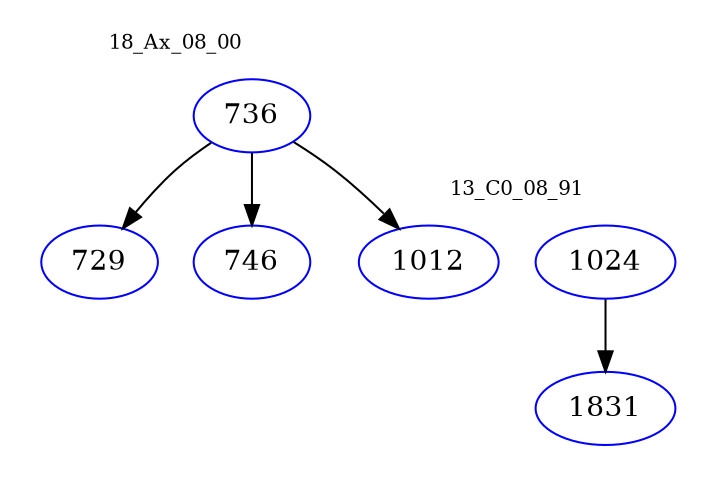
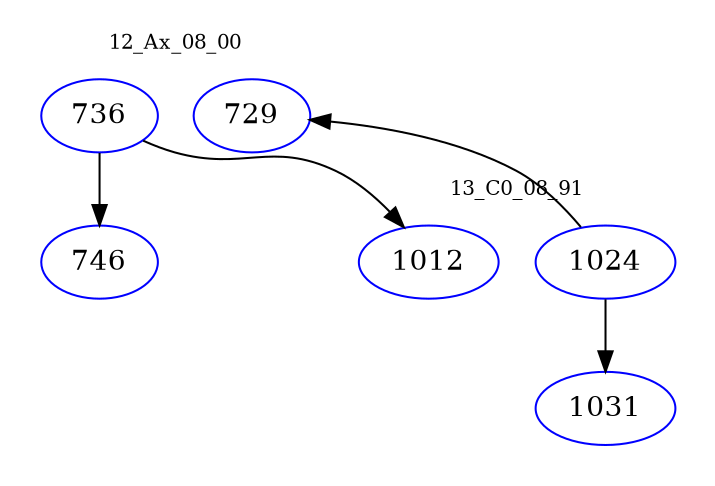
  digraph {
    node [color=blue]
    edge [color=black]
    n1 [label=736]
    n2 [label=729]
    n3 [label=746]
    n4 [label=1024]
    n5 [label=1012]
-   n6 [label=1831]
+   n6 [label=1031]
    subgraph cluster_1 {
      color=white
      fontsize=10
-     label="18_Ax_08_00"
+     label="12_Ax_08_00"
      n1
      n2
      n3
    }
    subgraph cluster_2 {
      color=white
      fontsize=10
      label="13_C0_08_91"
      n4
      n5
      n6
    }
-   n1 -> n2
+   n4 -> n2
    n1 -> n3
    n1 -> n5
    n4 -> n6
  }
